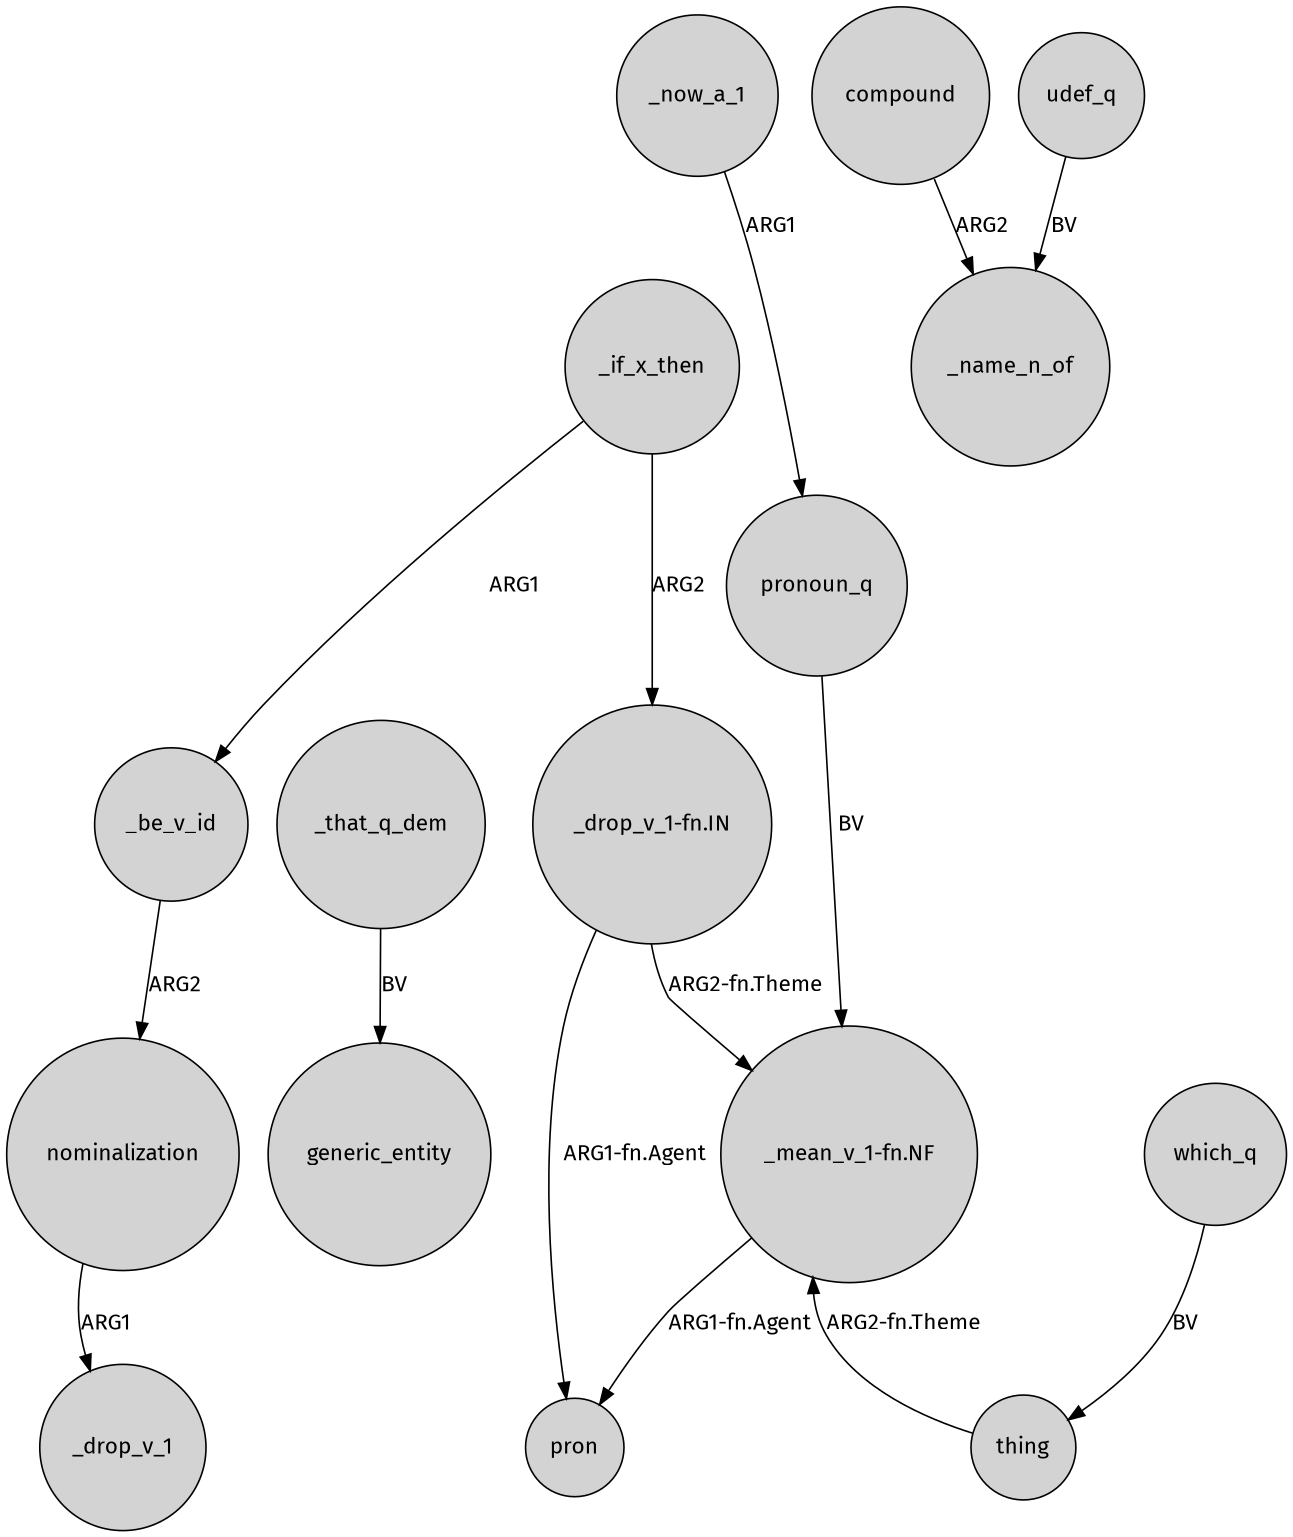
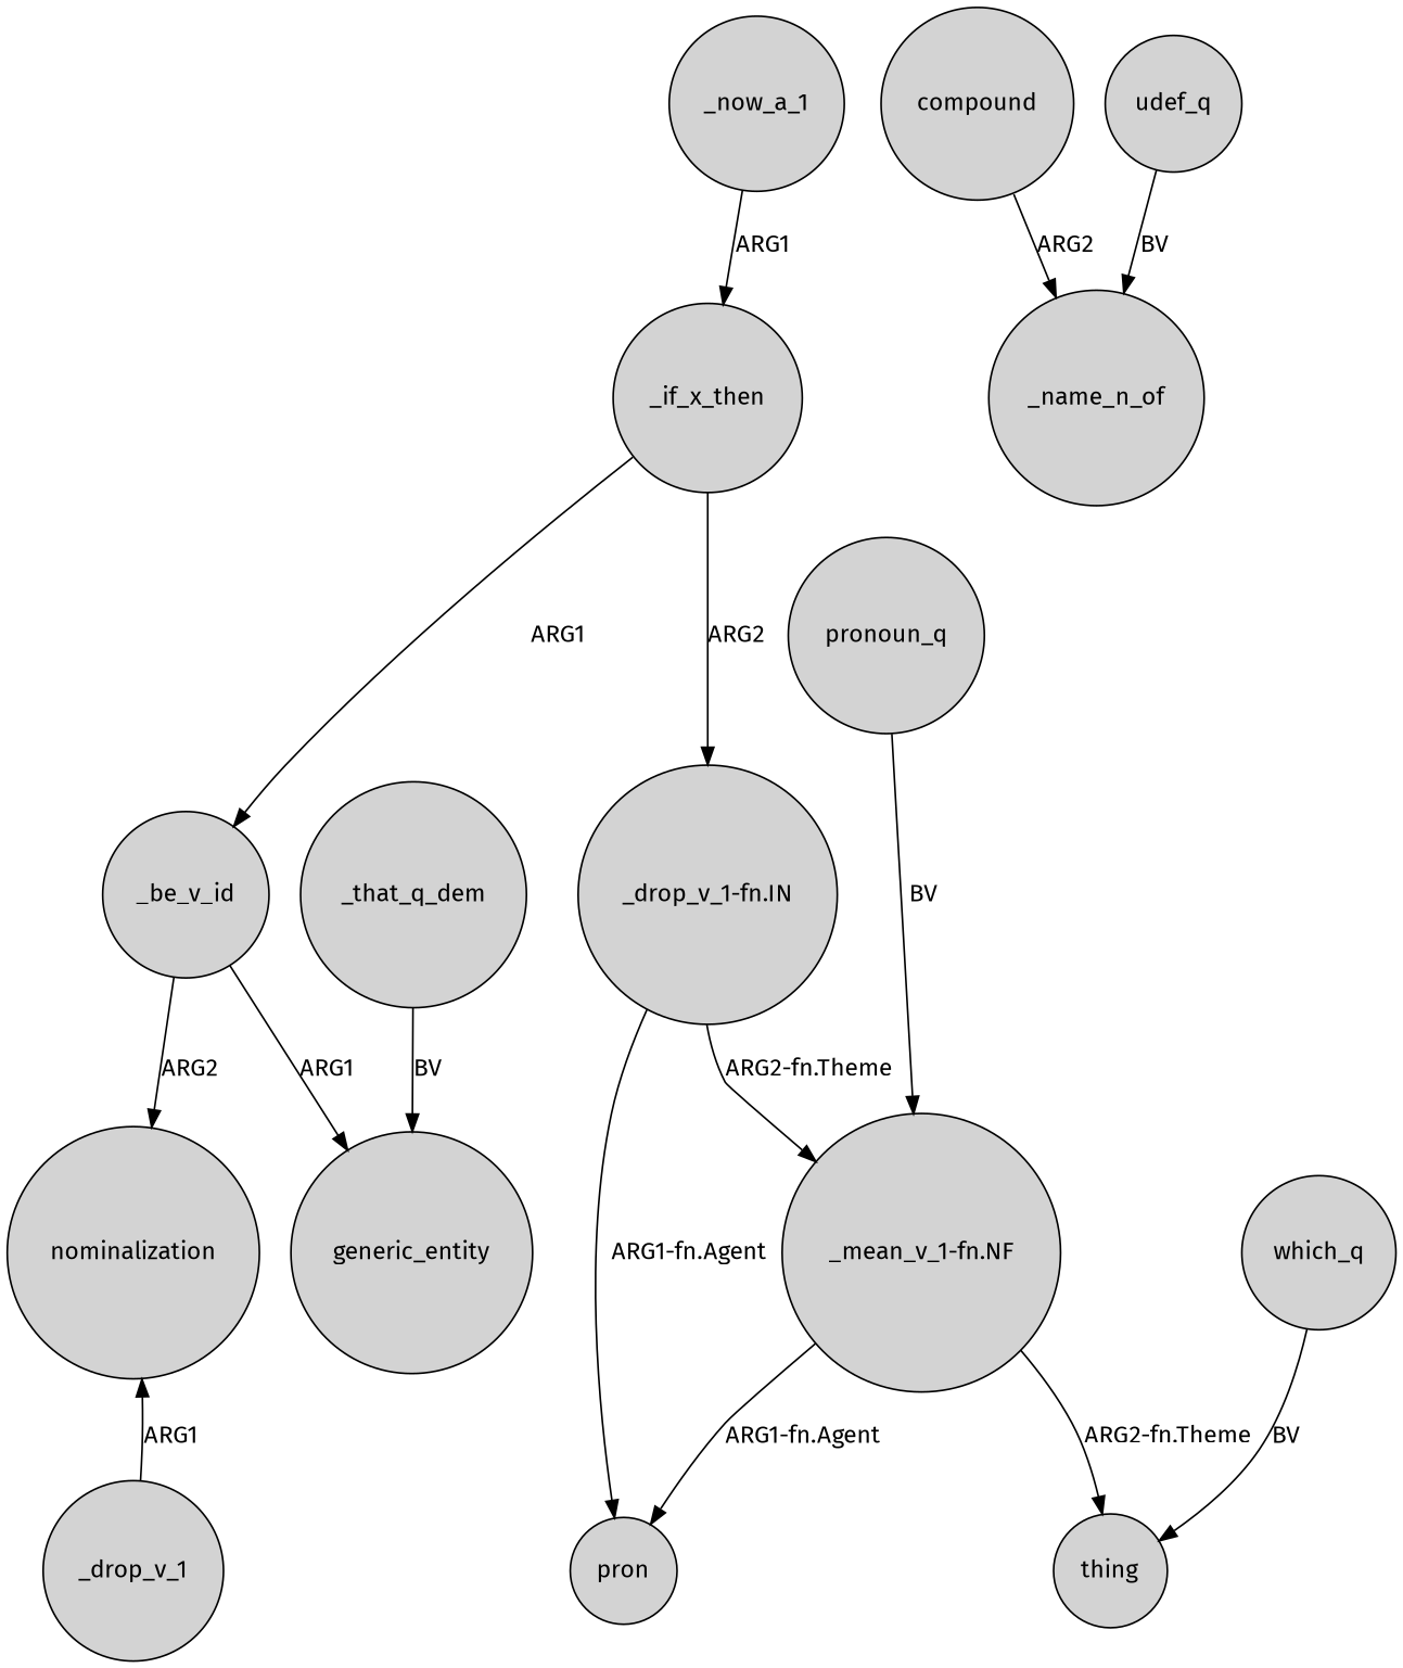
  digraph {
    fontname="Fira Sans"
    node [fontname="Fira Sans" shape=circle style=filled]
    edge [fontname="Fira Sans"]
    _now_a_1
    _if_x_then
    n3 [label="_drop_v_1-fn.IN"]
    _be_v_id
    "_mean_v_1-fn.NF"
    pron
    generic_entity
    nominalization
    thing
    _drop_v_1
    compound
    _name_n_of
    _that_q_dem
    which_q
    udef_q
    pronoun_q
-   _now_a_1 -> pronoun_q [label=ARG1]
+   _now_a_1 -> _if_x_then [label=ARG1]
    _if_x_then -> n3 [label=ARG2]
    _if_x_then -> _be_v_id [label=ARG1]
    n3 -> "_mean_v_1-fn.NF" [label="ARG2-fn.Theme"]
    n3 -> pron [label="ARG1-fn.Agent"]
+   _be_v_id -> generic_entity [label=ARG1]
    _be_v_id -> nominalization [label=ARG2]
    "_mean_v_1-fn.NF" -> pron [label="ARG1-fn.Agent"]
-   thing -> "_mean_v_1-fn.NF" [label="ARG2-fn.Theme"]
-   nominalization -> _drop_v_1 [label=ARG1]
+   "_mean_v_1-fn.NF" -> thing [label="ARG2-fn.Theme"]
+   _drop_v_1 -> nominalization [label=ARG1]
    compound -> _name_n_of [label=ARG2]
    _that_q_dem -> generic_entity [label=BV]
    which_q -> thing [label=BV]
    udef_q -> _name_n_of [label=BV]
    pronoun_q -> "_mean_v_1-fn.NF" [label=BV]
  }
